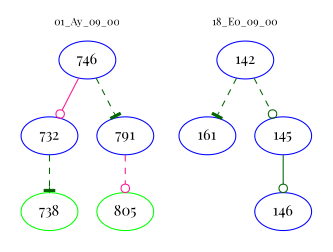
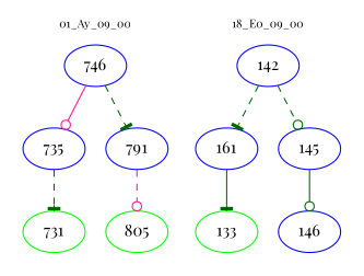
  digraph {
    fontname="Playfair Display"
    node [color=blue fontname="Playfair Display"]
    edge [arrowhead=odot color=darkgreen fontname="Playfair Display" style=dashed]
    n1 [label=746]
-   n2 [label=732]
+   n2 [label=735]
    n3 [label=791]
-   n4 [color=green label=738]
+   n4 [color=green label=731]
    n5 [color=green label=805]
    n6 [label=142]
    n7 [label=161]
    n8 [label=145]
+   n9 [color=green label=133]
    n10 [label=146]
    subgraph cluster_1 {
      color=white
      fontsize=10
      label="01_Ay_09_00"
      n1
      n2
      n3
      n4
      n5
    }
    subgraph cluster_2 {
      color=white
      fontsize=10
      label="18_E0_09_00"
      n6
      n7
      n8
+     n9
      n10
    }
    n1 -> n2 [color=deeppink style=solid]
    n1 -> n3 [arrowhead=tee]
    n2 -> n4 [arrowhead=tee]
    n3 -> n5 [color=deeppink]
    n6 -> n7 [arrowhead=tee]
    n6 -> n8
+   n7 -> n9 [arrowhead=tee style=solid]
    n8 -> n10 [style=solid]
  }
